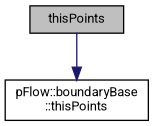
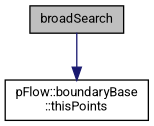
  digraph {
    rankdir=TB
    fontname=Roboto
    node [color=black fontname=Roboto fontsize=10 shape=record style=filled]
-   n1 [fillcolor=grey75 fontcolor=black height=0.2 label=thisPoints width=0.4]
+   n1 [fillcolor=grey75 fontcolor=black height=0.2 label=broadSearch width=0.4]
    n2 [fillcolor=white height=0.2 label="pFlow::boundaryBase\l::thisPoints" width=0.4]
    n1 -> n2 [color=midnightblue fontname=Roboto fontsize=10 labelfontname=Helvetica labelfontsize=10 style=solid]
  }
